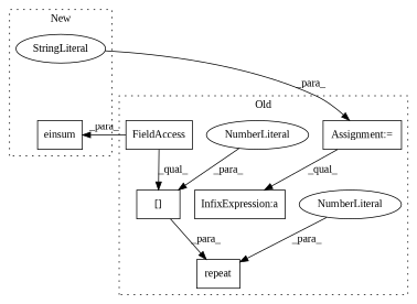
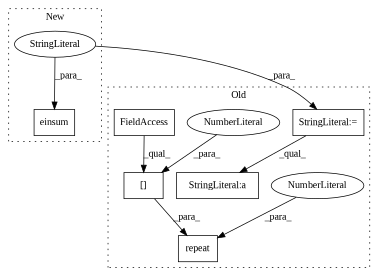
  digraph {
    fontname="Liberation Serif"
    node [a=32 fontname="Liberation Serif" l=1 shape=box]
    edge [fontname="Liberation Serif"]
    n1 [l="7,1" label=repeat s="3282,3316"]
-   n2 [a=27 l=3 label="InfixExpression:a" s=3919]
+   n2 [a=27 l=3 label="StringLiteral:a" s=3919]
    n3 [a=34 label=NumberLiteral s=3315 shape=ellipse]
-   n4 [a=7 label="Assignment:=" s=3775]
+   n4 [a=7 label="StringLiteral:=" s=3775]
    n5 [a=2 l="12,1" label="[]" s="3300,3313"]
    n6 [a=34 label=NumberLiteral s=3312 shape=ellipse]
    n7 [a=22 l=11 label=FieldAccess s=3300]
    n8 [l="7,1" label=einsum s="3263,3317"]
    n9 [a=45 l=17 label=StringLiteral s=3270 shape=ellipse]
    subgraph cluster_1 {
      label=Old
      style=dotted
      n1
      n2
      n3
      n4
      n5
      n6
      n7
    }
    subgraph cluster_2 {
      label=New
      style=dotted
      n8
      n9
    }
    n3 -> n1 [label=_para_]
    n4 -> n2 [label=_qual_]
    n5 -> n1 [label=_para_]
    n6 -> n5 [label=_para_]
    n7 -> n5 [label=_qual_]
    n9 -> n4 [label=_para_]
-   n7 -> n8 [label=_para_]
+   n9 -> n8 [label=_para_]
  }
